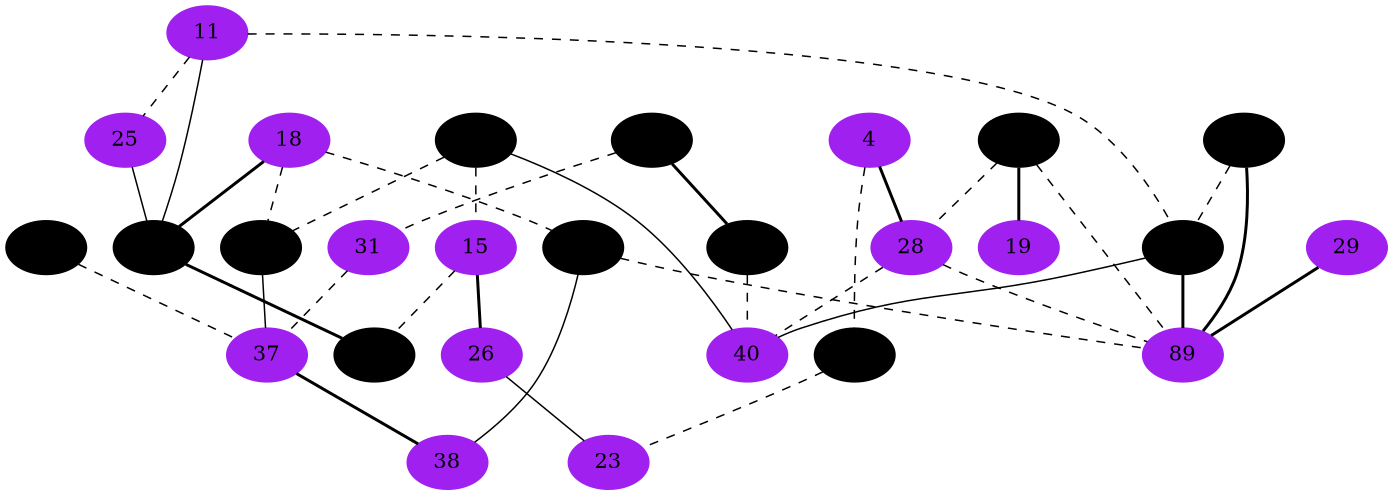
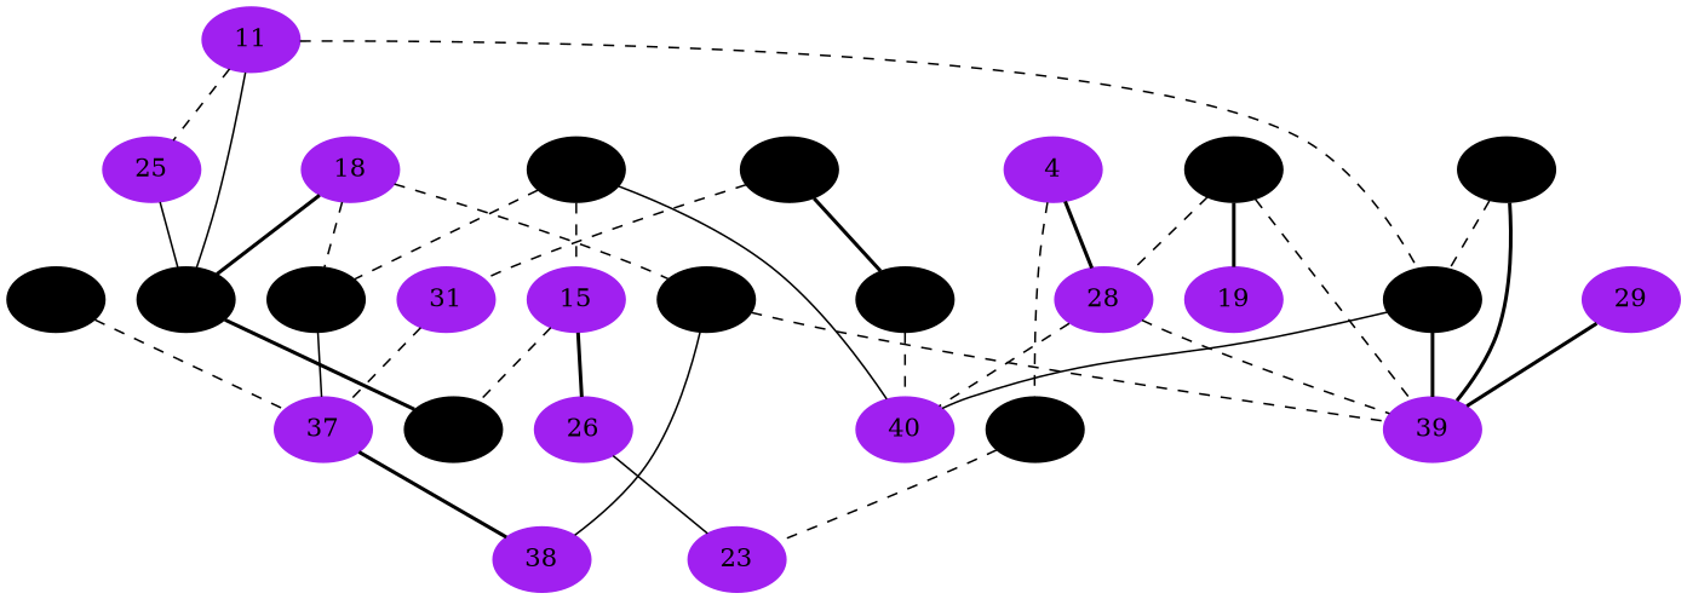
  graph {
    node [color=purple style=filled]
    edge [style=dashed weight=1.0]
    8 [color=black]
    4
    28
    23
-   39 [label=89]
+   39
    40
    7 [color=black]
    21 [color=black]
    31
    37
    10 [color=black]
    19
    11
    25
    32 [color=black]
    35 [color=black]
    36 [color=black]
    13 [color=black]
    15
    34 [color=black]
    26
    16 [color=black]
    38
    18
    20 [color=black]
    27 [color=black]
    29
    8 -- 23
    4 -- 8
    4 -- 28 [style=bold]
    28 -- 39
    28 -- 40
    7 -- 21 [style=bold]
    7 -- 31
    21 -- 40
    31 -- 37
    37 -- 38 [style=bold]
    10 -- 28
    10 -- 39
    10 -- 19 [style=bold]
    11 -- 25
    11 -- 32 [style=solid]
    11 -- 35
    25 -- 32 [style=solid]
    32 -- 36 [style=bold]
    35 -- 39 [style=bold weight=2.0]
    35 -- 40 [style=solid weight=2.0]
    13 -- 40 [style=solid]
    13 -- 15
    13 -- 34
    15 -- 36
    15 -- 26 [style=bold]
    34 -- 37 [style=solid]
    26 -- 23 [style=solid]
    16 -- 37
    18 -- 32 [style=bold]
    18 -- 34
    18 -- 20
    20 -- 39
    20 -- 38 [style=solid]
    27 -- 39 [style=bold]
    27 -- 35
    29 -- 39 [style=bold]
  }
